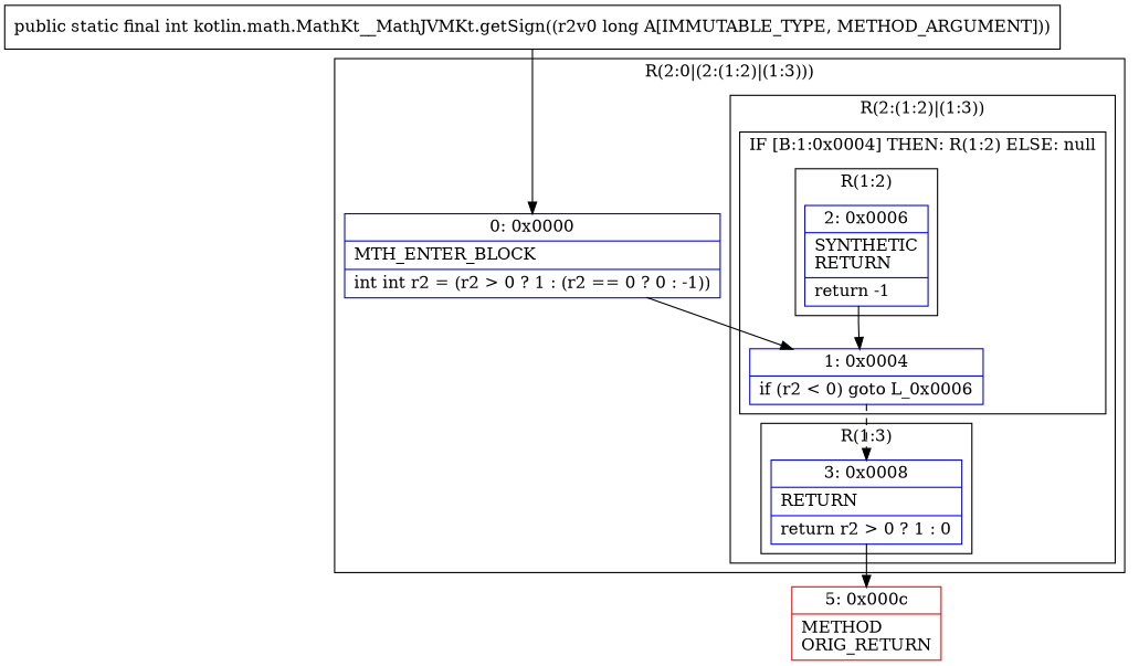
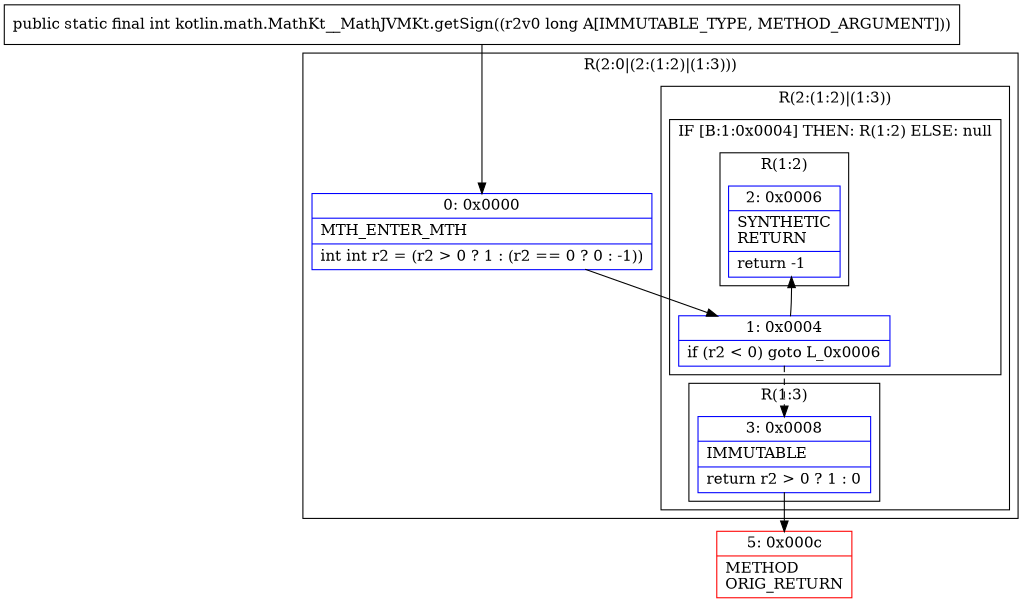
  digraph {
    node [color=blue shape=record]
    n1 [label="{2\:\ 0x0006|SYNTHETIC\lRETURN\l|return \-1\l}"]
    n2 [label="{1\:\ 0x0004|if (r2 \< 0) goto L_0x0006\l}"]
-   n3 [label="{3\:\ 0x0008|RETURN\l|return r2 \> 0 ? 1 : 0\l}"]
-   n4 [label="{0\:\ 0x0000|MTH_ENTER_BLOCK\l|int int r2 = (r2 \> 0 ? 1 : (r2 == 0 ? 0 : \-1))\l}"]
+   n3 [label="{3\:\ 0x0008|IMMUTABLE\l|return r2 \> 0 ? 1 : 0\l}"]
+   n4 [label="{0\:\ 0x0000|MTH_ENTER_MTH\l|int int r2 = (r2 \> 0 ? 1 : (r2 == 0 ? 0 : \-1))\l}"]
    n5 [color=red label="{5\:\ 0x000c|METHOD\lORIG_RETURN\l}"]
    n6 [label="{public static final int kotlin.math.MathKt__MathJVMKt.getSign((r2v0 long A[IMMUTABLE_TYPE, METHOD_ARGUMENT])) }" color=""]
    subgraph cluster_1 {
      label="R(2:0|(2:(1:2)|(1:3)))"
      n4
      subgraph cluster_2 {
        label="R(2:(1:2)|(1:3))"
        subgraph cluster_3 {
          label="IF [B:1:0x0004] THEN: R(1:2) ELSE: null"
          n2
          subgraph cluster_4 {
            label="R(1:2)"
            n1
          }
        }
        subgraph cluster_5 {
          label="R(1:3)"
          n3
        }
      }
    }
-   n1 -> n2
+   n2 -> n1
    n2 -> n3 [style=dashed]
    n3 -> n5
    n4 -> n2
    n6 -> n4
  }
